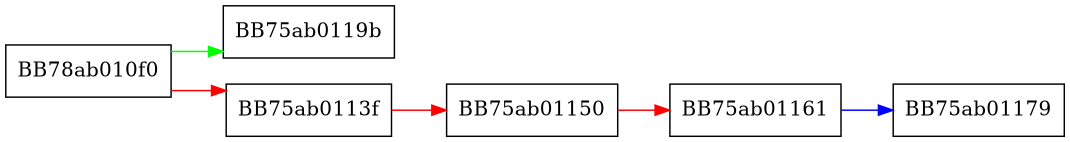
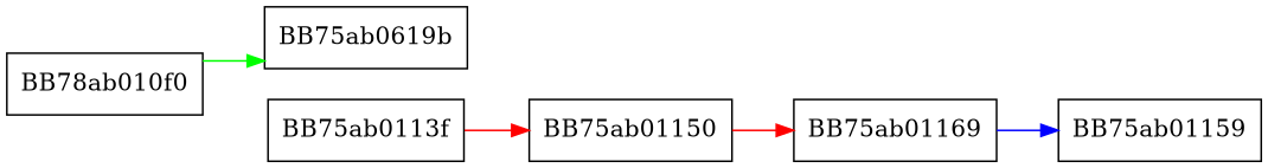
  digraph {
    rankdir=LR
    splines=ortho
    node [shape=box]
    edge [color=red]
    n1 [label=BB78ab010f0]
-   BB75ab0119b
+   BB75ab0119b [label=BB75ab0619b]
    BB75ab0113f
    BB75ab01150
-   BB75ab01169 [label=BB75ab01161]
-   BB75ab01179
+   BB75ab01169
+   BB75ab01179 [label=BB75ab01159]
    n1 -> BB75ab0119b [color=green]
-   n1 -> BB75ab0113f
    BB75ab0113f -> BB75ab01150
    BB75ab01150 -> BB75ab01169
    BB75ab01169 -> BB75ab01179 [color=blue]
  }
